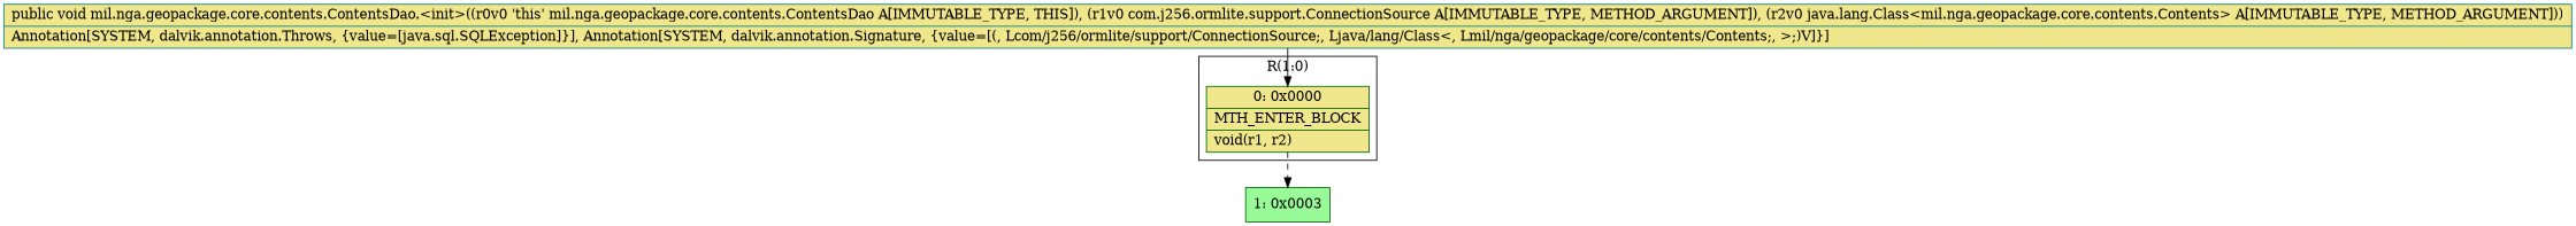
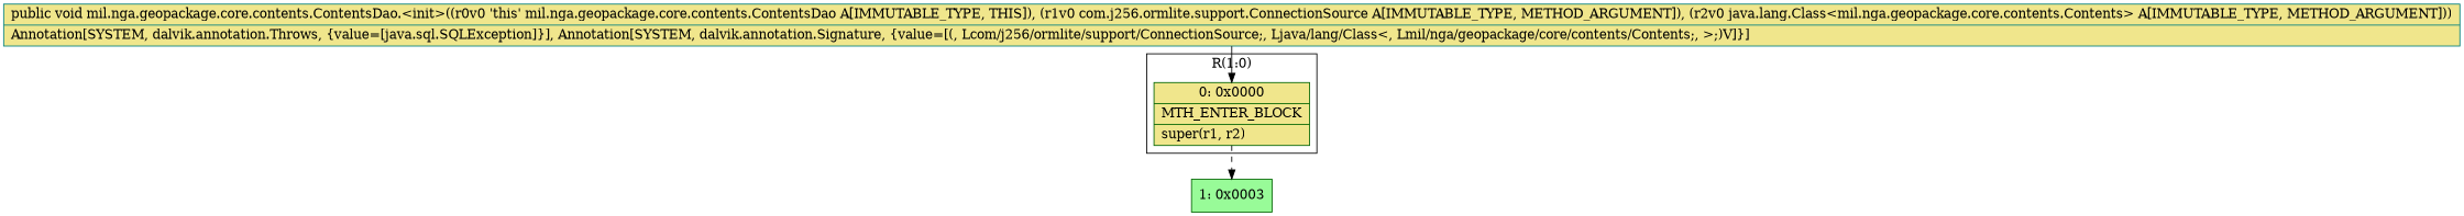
  digraph {
    fontname="DejaVu Serif"
    node [color=darkgreen shape=record style=filled fillcolor=khaki fontname="DejaVu Serif"]
    edge [fontname="DejaVu Serif"]
-   n1 [label="{0\:\ 0x0000|MTH_ENTER_BLOCK\l|void(r1, r2)\l}"]
+   n1 [label="{0\:\ 0x0000|MTH_ENTER_BLOCK\l|super(r1, r2)\l}"]
    n2 [label="{1\:\ 0x0003}" fillcolor=palegreen]
    n3 [label="{public void mil.nga.geopackage.core.contents.ContentsDao.\<init\>((r0v0 'this' mil.nga.geopackage.core.contents.ContentsDao A[IMMUTABLE_TYPE, THIS]), (r1v0 com.j256.ormlite.support.ConnectionSource A[IMMUTABLE_TYPE, METHOD_ARGUMENT]), (r2v0 java.lang.Class\<mil.nga.geopackage.core.contents.Contents\> A[IMMUTABLE_TYPE, METHOD_ARGUMENT]))  | Annotation[SYSTEM, dalvik.annotation.Throws, \{value=[java.sql.SQLException]\}], Annotation[SYSTEM, dalvik.annotation.Signature, \{value=[(, Lcom\/j256\/ormlite\/support\/ConnectionSource;, Ljava\/lang\/Class\<, Lmil\/nga\/geopackage\/core\/contents\/Contents;, \>;)V]\}]\l}" color=teal]
    subgraph cluster_1 {
      label="R(1:0)"
      n1
    }
    n1 -> n2 [style=dashed]
    n3 -> n1 [style=solid]
  }
